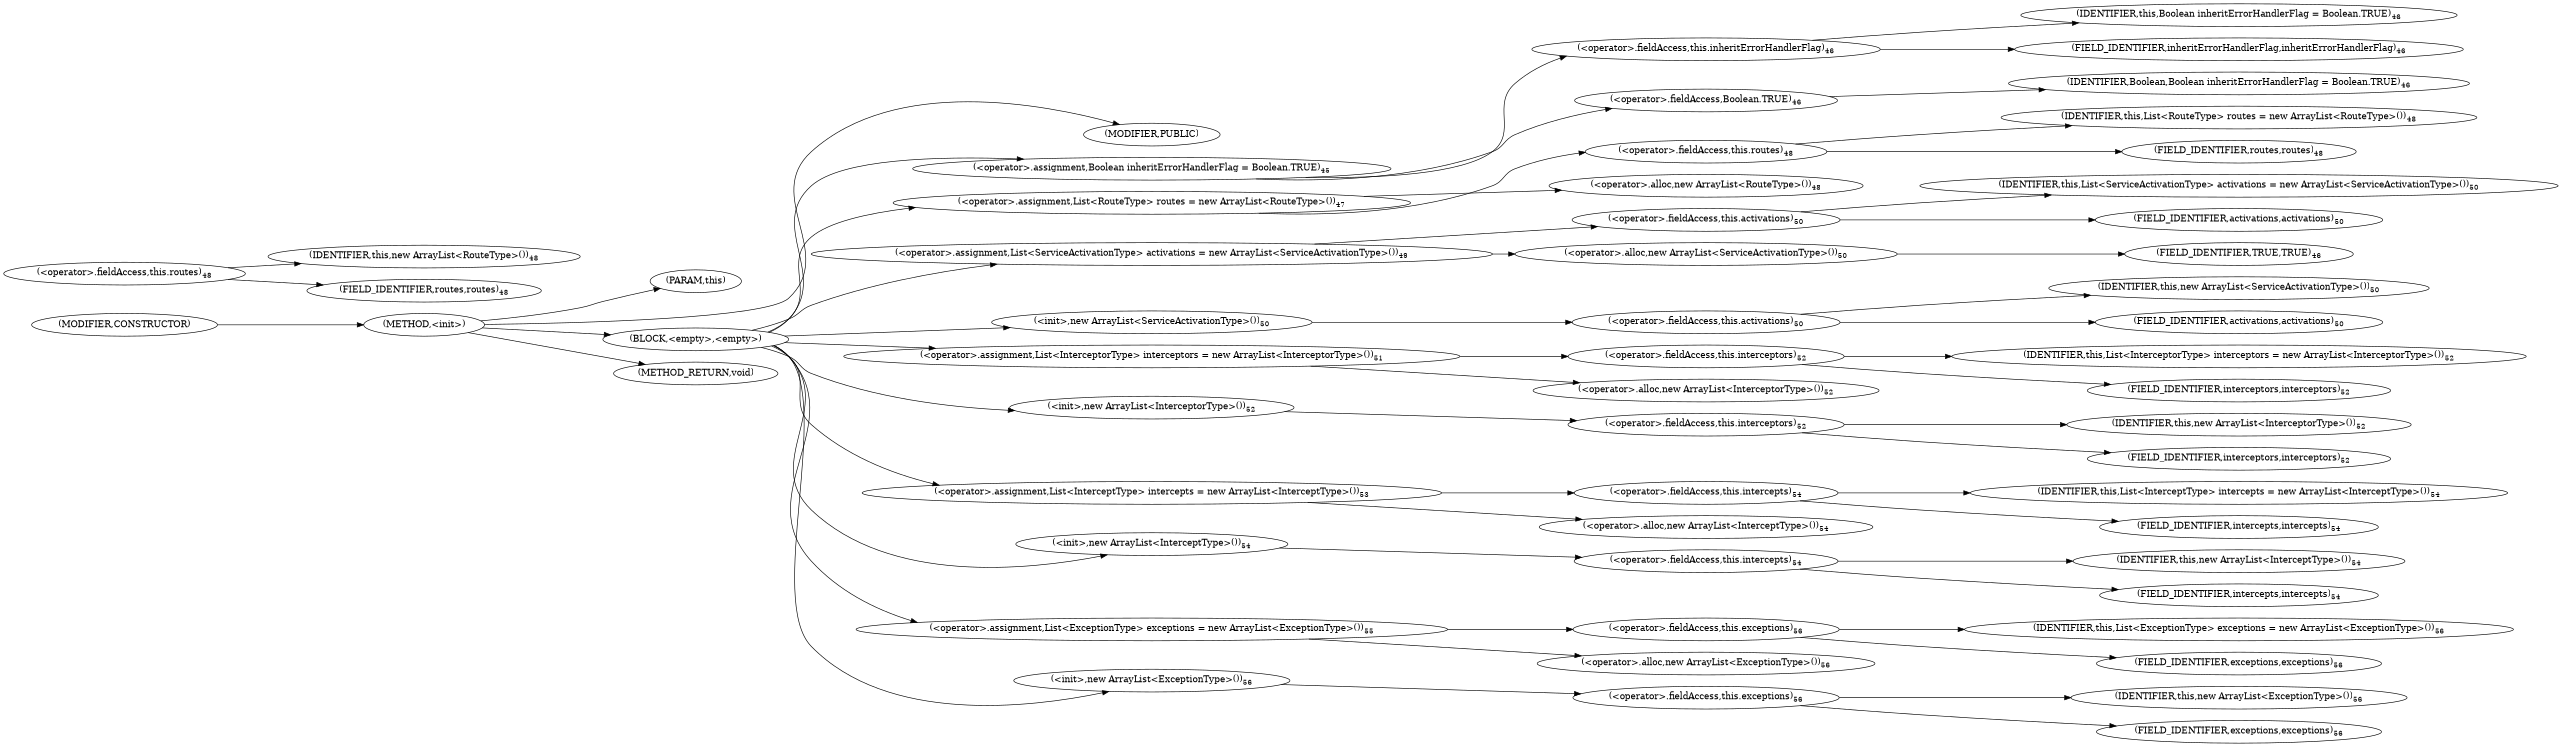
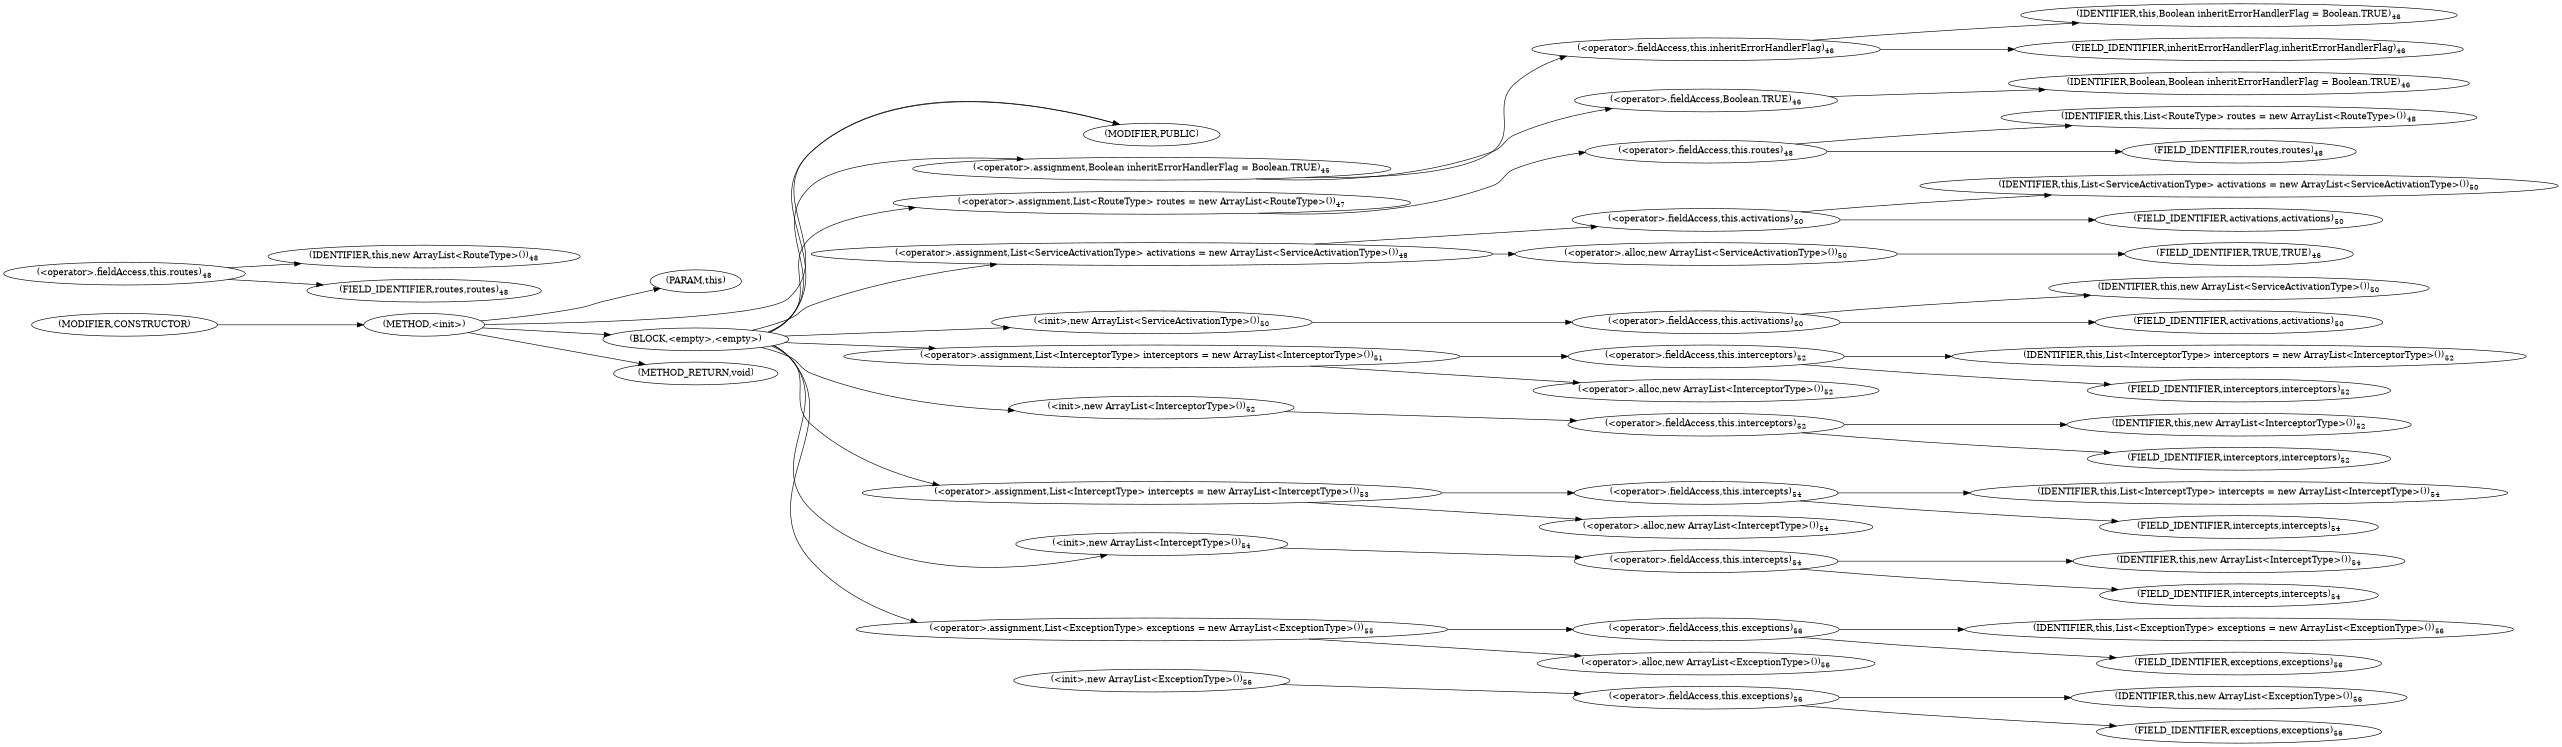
  digraph {
    rankdir=LR
    n1 [label=<(METHOD,&lt;init&gt;)>]
    n2 [label=<(PARAM,this)>]
    n3 [label=<(BLOCK,&lt;empty&gt;,&lt;empty&gt;)>]
    n4 [label=<(MODIFIER,PUBLIC)>]
    n5 [label=<(METHOD_RETURN,void)>]
    n6 [label=<(&lt;operator&gt;.assignment,Boolean inheritErrorHandlerFlag = Boolean.TRUE)<SUB>45</SUB>>]
    n7 [label=<(&lt;operator&gt;.assignment,List&lt;RouteType&gt; routes = new ArrayList&lt;RouteType&gt;())<SUB>47</SUB>>]
    n8 [label=<(&lt;operator&gt;.assignment,List&lt;ServiceActivationType&gt; activations = new ArrayList&lt;ServiceActivationType&gt;())<SUB>49</SUB>>]
    n9 [label=<(&lt;init&gt;,new ArrayList&lt;ServiceActivationType&gt;())<SUB>50</SUB>>]
    n10 [label=<(&lt;operator&gt;.assignment,List&lt;InterceptorType&gt; interceptors = new ArrayList&lt;InterceptorType&gt;())<SUB>51</SUB>>]
    n11 [label=<(&lt;init&gt;,new ArrayList&lt;InterceptorType&gt;())<SUB>52</SUB>>]
    n12 [label=<(&lt;operator&gt;.assignment,List&lt;InterceptType&gt; intercepts = new ArrayList&lt;InterceptType&gt;())<SUB>53</SUB>>]
    n13 [label=<(&lt;init&gt;,new ArrayList&lt;InterceptType&gt;())<SUB>54</SUB>>]
    n14 [label=<(&lt;operator&gt;.assignment,List&lt;ExceptionType&gt; exceptions = new ArrayList&lt;ExceptionType&gt;())<SUB>55</SUB>>]
    n15 [label=<(&lt;init&gt;,new ArrayList&lt;ExceptionType&gt;())<SUB>56</SUB>>]
    n16 [label=<(MODIFIER,CONSTRUCTOR)>]
    n17 [label=<(&lt;operator&gt;.fieldAccess,this.inheritErrorHandlerFlag)<SUB>46</SUB>>]
    n18 [label=<(&lt;operator&gt;.fieldAccess,Boolean.TRUE)<SUB>46</SUB>>]
    n19 [label=<(&lt;operator&gt;.fieldAccess,this.routes)<SUB>48</SUB>>]
-   n20 [label=<(&lt;operator&gt;.alloc,new ArrayList&lt;RouteType&gt;())<SUB>48</SUB>>]
    n21 [label=<(&lt;operator&gt;.fieldAccess,this.activations)<SUB>50</SUB>>]
    n22 [label=<(&lt;operator&gt;.alloc,new ArrayList&lt;ServiceActivationType&gt;())<SUB>50</SUB>>]
    n23 [label=<(&lt;operator&gt;.fieldAccess,this.activations)<SUB>50</SUB>>]
    n24 [label=<(&lt;operator&gt;.fieldAccess,this.interceptors)<SUB>52</SUB>>]
    n25 [label=<(&lt;operator&gt;.alloc,new ArrayList&lt;InterceptorType&gt;())<SUB>52</SUB>>]
    n26 [label=<(&lt;operator&gt;.fieldAccess,this.interceptors)<SUB>52</SUB>>]
    n27 [label=<(&lt;operator&gt;.fieldAccess,this.intercepts)<SUB>54</SUB>>]
    n28 [label=<(&lt;operator&gt;.alloc,new ArrayList&lt;InterceptType&gt;())<SUB>54</SUB>>]
    n29 [label=<(&lt;operator&gt;.fieldAccess,this.intercepts)<SUB>54</SUB>>]
    n30 [label=<(&lt;operator&gt;.fieldAccess,this.exceptions)<SUB>56</SUB>>]
    n31 [label=<(&lt;operator&gt;.alloc,new ArrayList&lt;ExceptionType&gt;())<SUB>56</SUB>>]
    n32 [label=<(&lt;operator&gt;.fieldAccess,this.exceptions)<SUB>56</SUB>>]
    n33 [label=<(IDENTIFIER,this,Boolean inheritErrorHandlerFlag = Boolean.TRUE)<SUB>46</SUB>>]
    n34 [label=<(FIELD_IDENTIFIER,inheritErrorHandlerFlag,inheritErrorHandlerFlag)<SUB>46</SUB>>]
    n35 [label=<(IDENTIFIER,Boolean,Boolean inheritErrorHandlerFlag = Boolean.TRUE)<SUB>46</SUB>>]
    n36 [label=<(FIELD_IDENTIFIER,TRUE,TRUE)<SUB>46</SUB>>]
    n37 [label=<(IDENTIFIER,this,List&lt;RouteType&gt; routes = new ArrayList&lt;RouteType&gt;())<SUB>48</SUB>>]
    n38 [label=<(FIELD_IDENTIFIER,routes,routes)<SUB>48</SUB>>]
    n39 [label=<(&lt;operator&gt;.fieldAccess,this.routes)<SUB>48</SUB>>]
    n40 [label=<(IDENTIFIER,this,new ArrayList&lt;RouteType&gt;())<SUB>48</SUB>>]
    n41 [label=<(FIELD_IDENTIFIER,routes,routes)<SUB>48</SUB>>]
    n42 [label=<(IDENTIFIER,this,List&lt;ServiceActivationType&gt; activations = new ArrayList&lt;ServiceActivationType&gt;())<SUB>50</SUB>>]
    n43 [label=<(FIELD_IDENTIFIER,activations,activations)<SUB>50</SUB>>]
    n44 [label=<(IDENTIFIER,this,new ArrayList&lt;ServiceActivationType&gt;())<SUB>50</SUB>>]
    n45 [label=<(FIELD_IDENTIFIER,activations,activations)<SUB>50</SUB>>]
    n46 [label=<(IDENTIFIER,this,List&lt;InterceptorType&gt; interceptors = new ArrayList&lt;InterceptorType&gt;())<SUB>52</SUB>>]
    n47 [label=<(FIELD_IDENTIFIER,interceptors,interceptors)<SUB>52</SUB>>]
    n48 [label=<(IDENTIFIER,this,new ArrayList&lt;InterceptorType&gt;())<SUB>52</SUB>>]
    n49 [label=<(FIELD_IDENTIFIER,interceptors,interceptors)<SUB>52</SUB>>]
    n50 [label=<(IDENTIFIER,this,List&lt;InterceptType&gt; intercepts = new ArrayList&lt;InterceptType&gt;())<SUB>54</SUB>>]
    n51 [label=<(FIELD_IDENTIFIER,intercepts,intercepts)<SUB>54</SUB>>]
    n52 [label=<(IDENTIFIER,this,new ArrayList&lt;InterceptType&gt;())<SUB>54</SUB>>]
    n53 [label=<(FIELD_IDENTIFIER,intercepts,intercepts)<SUB>54</SUB>>]
    n54 [label=<(IDENTIFIER,this,List&lt;ExceptionType&gt; exceptions = new ArrayList&lt;ExceptionType&gt;())<SUB>56</SUB>>]
    n55 [label=<(FIELD_IDENTIFIER,exceptions,exceptions)<SUB>56</SUB>>]
    n56 [label=<(IDENTIFIER,this,new ArrayList&lt;ExceptionType&gt;())<SUB>56</SUB>>]
    n57 [label=<(FIELD_IDENTIFIER,exceptions,exceptions)<SUB>56</SUB>>]
    n1 -> n2
    n1 -> n3
    n1 -> n4
    n1 -> n5
    n3 -> n6
    n3 -> n7
    n3 -> n8
    n3 -> n9
    n3 -> n10
    n3 -> n11
    n3 -> n12
    n3 -> n13
    n3 -> n14
-   n3 -> n15
+   n3 -> n4
    n6 -> n17
    n6 -> n18
    n7 -> n19
-   n7 -> n20
    n8 -> n21
    n8 -> n22
    n9 -> n23
    n10 -> n24
    n10 -> n25
    n11 -> n26
    n12 -> n27
    n12 -> n28
    n13 -> n29
    n14 -> n30
    n14 -> n31
    n15 -> n32
    n16 -> n1
    n17 -> n33
    n17 -> n34
    n18 -> n35
    n19 -> n37
    n19 -> n38
    n21 -> n42
    n21 -> n43
    n22 -> n36
    n23 -> n44
    n23 -> n45
    n24 -> n46
    n24 -> n47
    n26 -> n48
    n26 -> n49
    n27 -> n50
    n27 -> n51
    n29 -> n52
    n29 -> n53
    n30 -> n54
    n30 -> n55
    n32 -> n56
    n32 -> n57
    n39 -> n40
    n39 -> n41
  }
